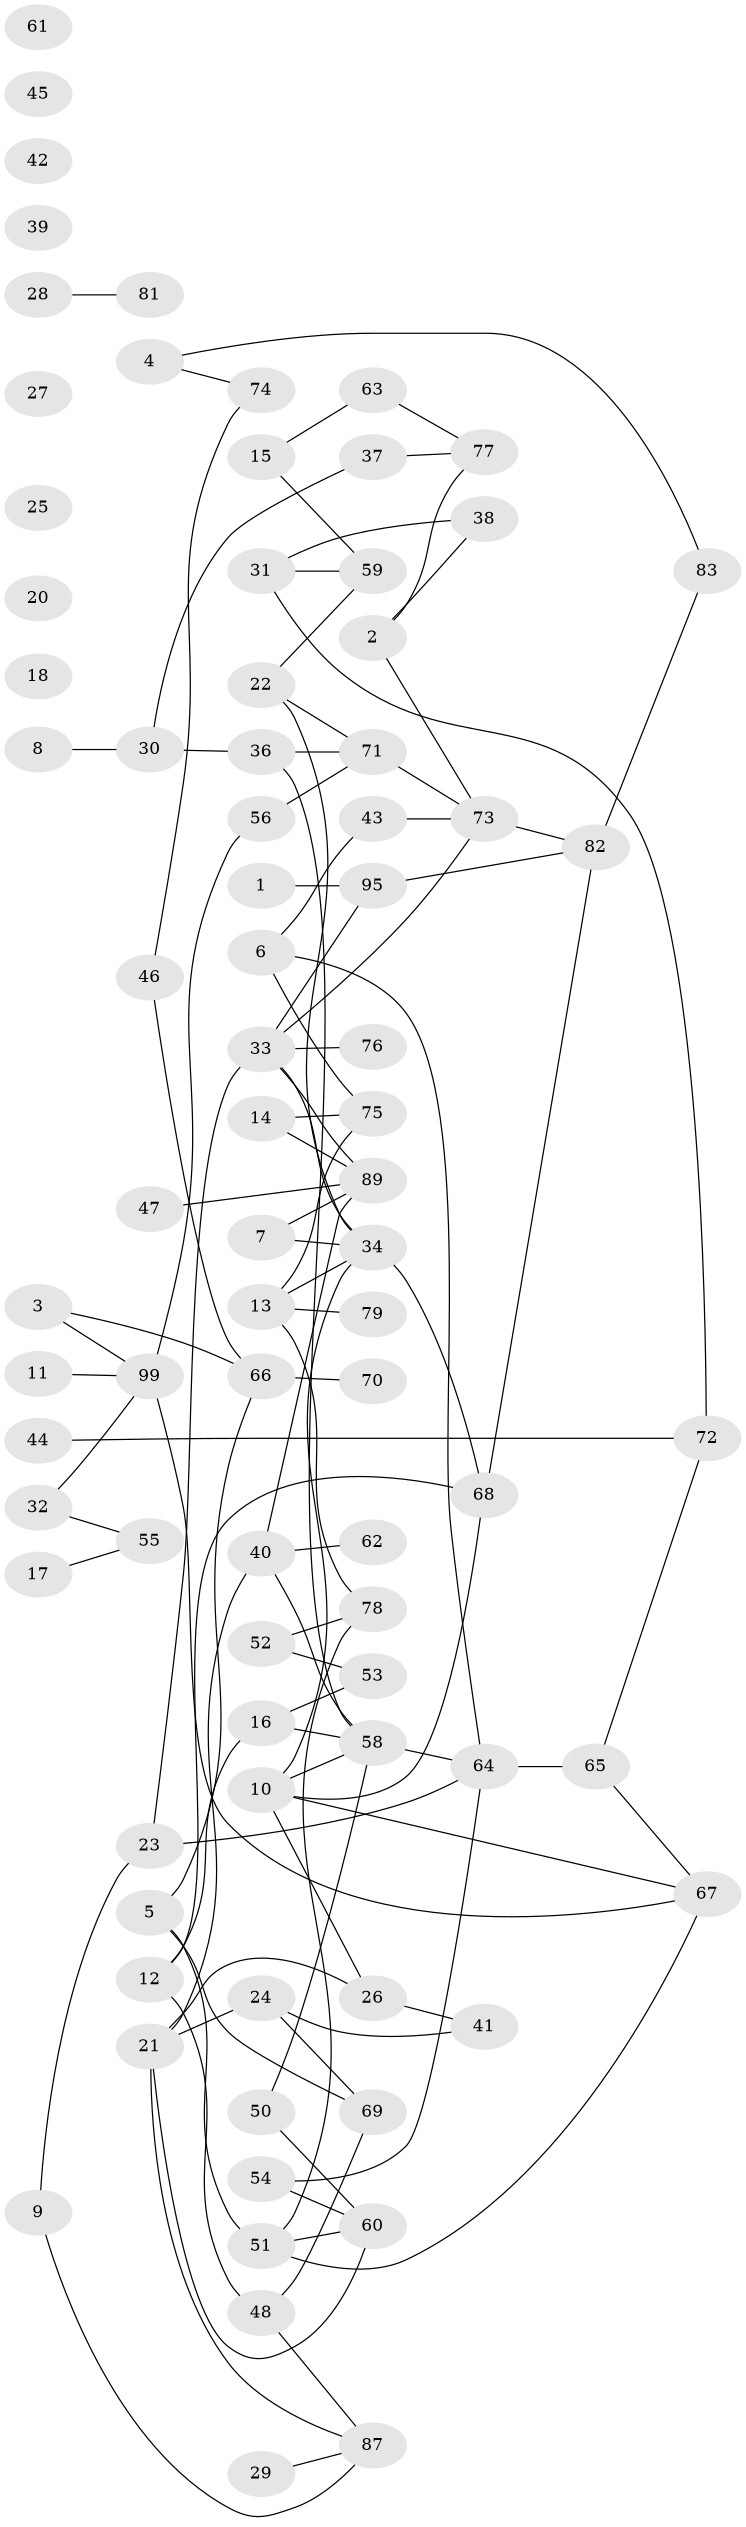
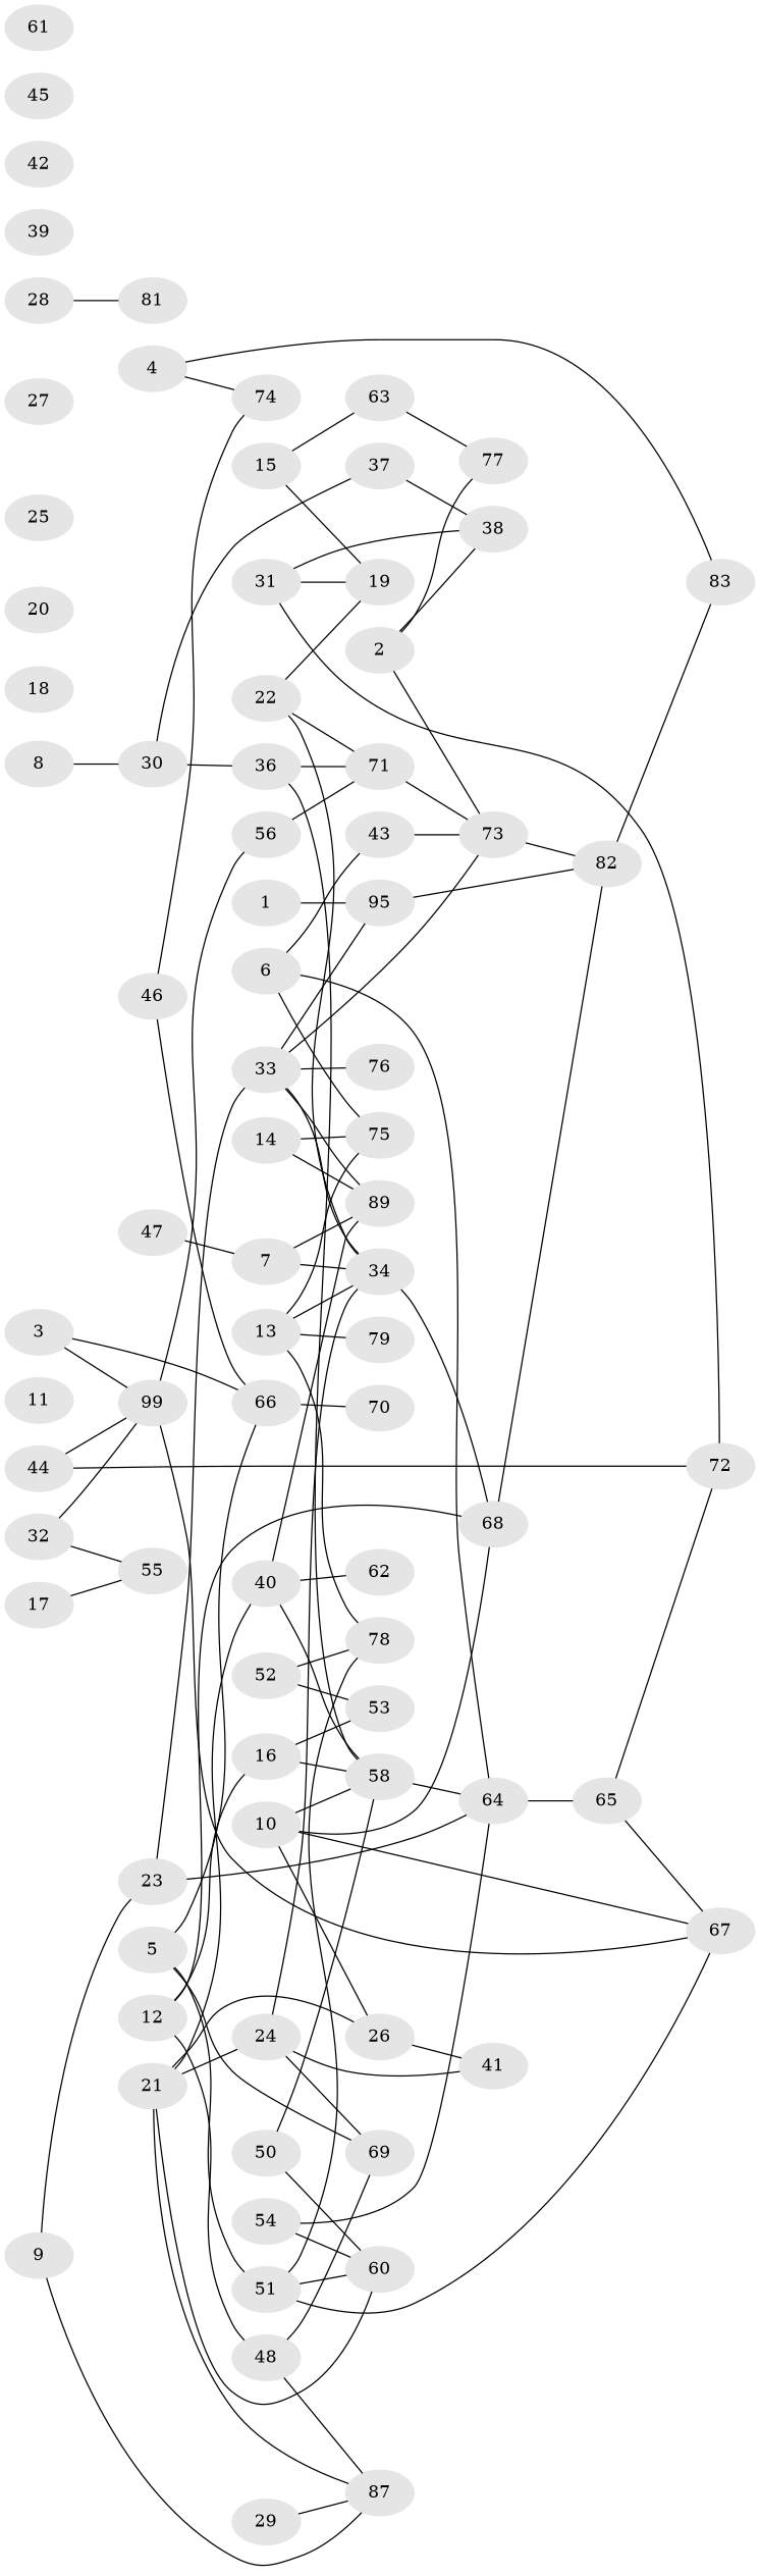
  graph {
    rankdir=LR
    node [color=gray90 style=filled]
    n1 [label=95]
    1
    82
    2
    38
    73
    77
    n8 [label=99]
    3
    66
    67
    56
    70
    4
    74
    83
    5
    51
    69
    78
    60
    6
    43
    64
    75
    65
    7
    34
    n29 [label=89]
    68
    8
    30
    36
    37
    9
    23
    n37 [label=87]
    33
    10
    26
    58
    41
    11
    12
    16
    48
    53
    13
    79
    14
    15
-   59
+   59 [label=19]
    63
    17
    55
    18
    71
    20
    21
    24
    40
    62
    22
    76
    25
    27
    28
    81
    29
    31
    72
    32
    39
    42
    44
    45
    46
    47
    50
    52
    54
    61
    n1 -- 82
    1 -- n1
    82 -- 83
    2 -- 38
    2 -- 73
    2 -- 77
    73 -- 82
    n8 -- 67
    n8 -- 56
    3 -- n8
    3 -- 66
    66 -- 70
    56 -- 71
    4 -- 74
    4 -- 83
    5 -- 66
    5 -- 51
    5 -- 69
    51 -- 67
    51 -- 78
    51 -- 60
    6 -- 43
    6 -- 64
    6 -- 75
    43 -- 73
    64 -- 65
    65 -- 67
    65 -- 72
    7 -- 34
    7 -- n29
    34 -- 68
    68 -- 82
    8 -- 30
    30 -- 36
    30 -- 37
    36 -- 58
    36 -- 71
-   37 -- 77
+   37 -- 38
    9 -- 23
    9 -- n37
    23 -- 64
    23 -- 33
    33 -- n1
    33 -- 73
    33 -- 34
    33 -- n29
    33 -- 76
    10 -- 67
    10 -- 68
    10 -- 26
    10 -- 58
    26 -- 41
    58 -- 64
    12 -- 68
    12 -- 16
    12 -- 48
    16 -- 58
    16 -- 53
    48 -- 69
    48 -- n37
    13 -- 78
    13 -- 75
    13 -- 34
    13 -- 79
    14 -- 75
    14 -- n29
    15 -- 59
    15 -- 63
    63 -- 77
    17 -- 55
    71 -- 73
    21 -- 60
    21 -- n37
    21 -- 26
    21 -- 24
    21 -- 40
    24 -- 69
-   10 -- 34
+   24 -- 34
    24 -- 41
    40 -- n29
    40 -- 58
    40 -- 62
    22 -- 34
    22 -- 59
    22 -- 71
    28 -- 81
    29 -- n37
    31 -- 38
    31 -- 59
    31 -- 72
    32 -- n8
    32 -- 55
-   11 -- n8
+   44 -- n8
    44 -- 72
    46 -- 66
    46 -- 74
-   47 -- n29
+   47 -- 7
    50 -- 60
    50 -- 58
    52 -- 78
    52 -- 53
    54 -- 60
    54 -- 64
  }
